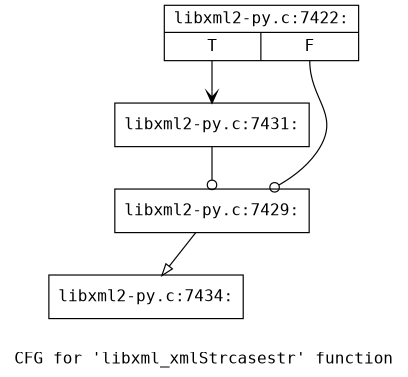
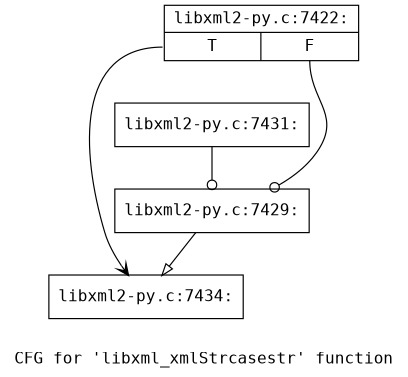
  digraph {
    fontname="DejaVu Sans Mono"
    label="CFG for 'libxml_xmlStrcasestr' function"
    node [fontname="DejaVu Sans Mono" shape=record]
    edge [arrowhead=odot fontname="DejaVu Sans Mono"]
    n1 [label="{libxml2-py.c:7422:|{<s0>T|<s1>F}}"]
    n2 [label="{libxml2-py.c:7431:}"]
    n3 [label="{libxml2-py.c:7429:}"]
    n4 [label="{libxml2-py.c:7434:}"]
-   n1 -> n2 [arrowhead=vee tailport=s0]
+   n1 -> n4 [arrowhead=vee tailport=s0]
    n1 -> n3 [tailport=s1]
    n2 -> n3
    n3 -> n4 [arrowhead=onormal]
  }
